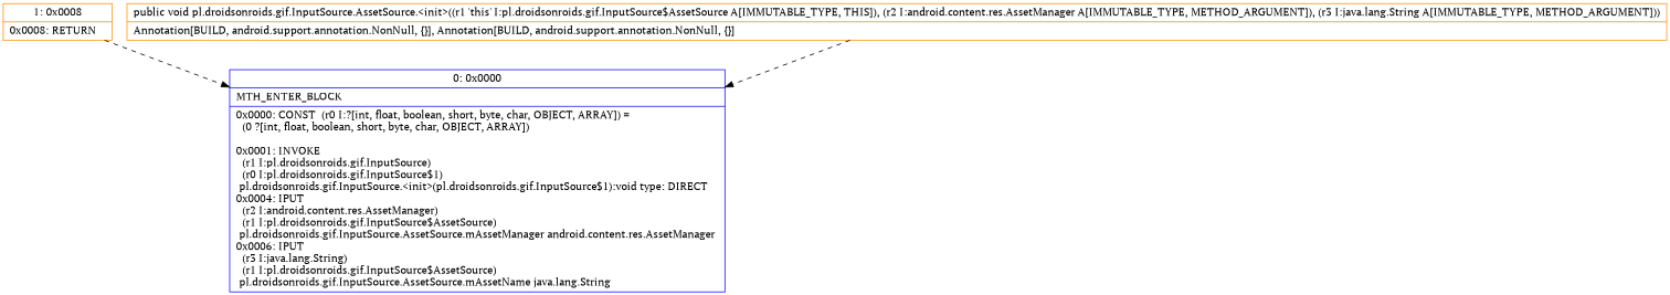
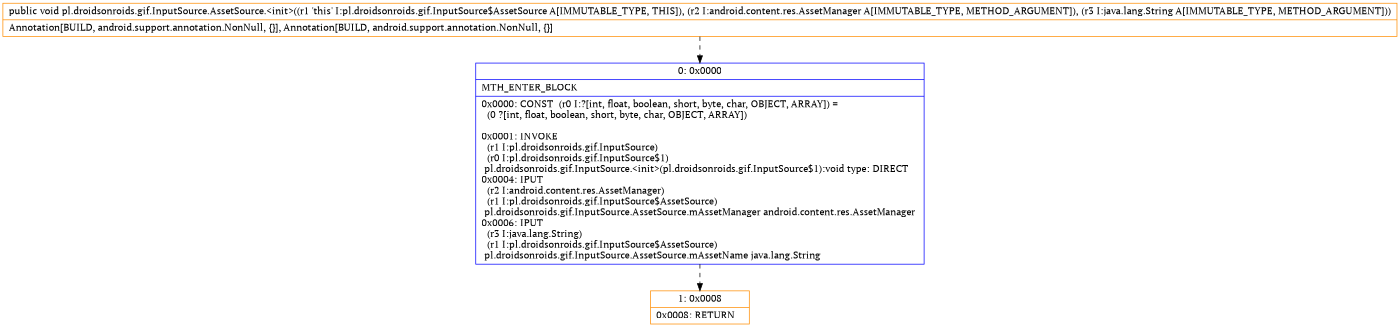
  digraph {
    fontname="PT Serif"
    node [shape=record color=darkorange fontname="PT Serif"]
    edge [style=dashed fontname="PT Serif"]
    n1 [label="{0\:\ 0x0000|MTH_ENTER_BLOCK\l|0x0000: CONST  (r0 I:?[int, float, boolean, short, byte, char, OBJECT, ARRAY]) = \l  (0 ?[int, float, boolean, short, byte, char, OBJECT, ARRAY])\l \l0x0001: INVOKE  \l  (r1 I:pl.droidsonroids.gif.InputSource)\l  (r0 I:pl.droidsonroids.gif.InputSource$1)\l pl.droidsonroids.gif.InputSource.\<init\>(pl.droidsonroids.gif.InputSource$1):void type: DIRECT \l0x0004: IPUT  \l  (r2 I:android.content.res.AssetManager)\l  (r1 I:pl.droidsonroids.gif.InputSource$AssetSource)\l pl.droidsonroids.gif.InputSource.AssetSource.mAssetManager android.content.res.AssetManager \l0x0006: IPUT  \l  (r3 I:java.lang.String)\l  (r1 I:pl.droidsonroids.gif.InputSource$AssetSource)\l pl.droidsonroids.gif.InputSource.AssetSource.mAssetName java.lang.String \l}" color=blue]
    n2 [label="{1\:\ 0x0008|0x0008: RETURN   \l}"]
    n3 [label="{public void pl.droidsonroids.gif.InputSource.AssetSource.\<init\>((r1 'this' I:pl.droidsonroids.gif.InputSource$AssetSource A[IMMUTABLE_TYPE, THIS]), (r2 I:android.content.res.AssetManager A[IMMUTABLE_TYPE, METHOD_ARGUMENT]), (r3 I:java.lang.String A[IMMUTABLE_TYPE, METHOD_ARGUMENT]))  | Annotation[BUILD, android.support.annotation.NonNull, \{\}], Annotation[BUILD, android.support.annotation.NonNull, \{\}]\l}"]
-   n2 -> n1
+   n1 -> n2
    n3 -> n1
  }
